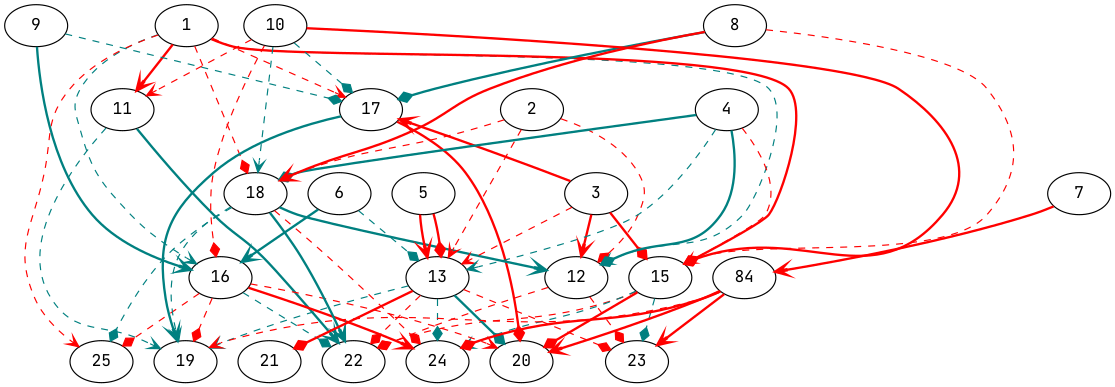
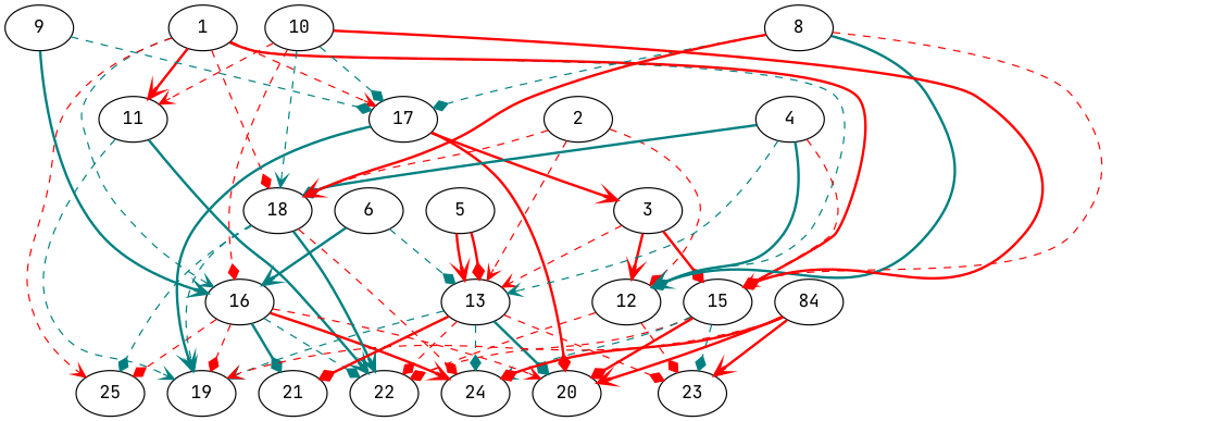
  digraph {
    fontname="JetBrains Mono"
    node [alpha=0.12 fontname="JetBrains Mono"]
    edge [arrowhead=vee color=red fontname="JetBrains Mono" style=dashed]
    1 [alpha=0.16 expect_size=7169024]
    11 [expect_size=10059776]
    12 [alpha=0.15 expect_size=46896128]
    15 [expect_size=13123584]
    16 [alpha=0.04 expect_size=6528000]
    17 [alpha=0.05 expect_size=36550656]
    18 [alpha=0.20 expect_size=35892224]
    25 [alpha=0.01 expect_size=18732032]
    19 [alpha=0.15 expect_size=12191744]
    22 [alpha=0.18 expect_size=33433600]
    23 [alpha=0.02 expect_size=22347776]
    20 [alpha=0.06 expect_size=24207360]
    24 [alpha=0.02 expect_size=8303616]
    21 [alpha=0.18 expect_size=52018176]
    2 [alpha=0.19 expect_size=24561664]
    13 [alpha=0.14 expect_size=43770880]
    3 [alpha=0.07 expect_size=13338624]
    4 [alpha=0.01 expect_size=45962240]
    5 [alpha=0.17 expect_size=46319616]
    6 [alpha=0.13 expect_size=40608768]
-   7 [alpha=0.20 expect_size=34118656]
    n22 [alpha=0.04 expect_size=11941888 label=84]
    8 [alpha=0.10 expect_size=26393600]
    9 [alpha=0.05 expect_size=19343360]
    10 [expect_size=10644480]
    1 -> 11 [style=bold]
    1 -> 12 [color=teal]
    1 -> 15 [arrowhead=diamond style=bold]
    1 -> 16 [color=teal]
    1 -> 17
    1 -> 18 [arrowhead=diamond]
    1 -> 25
    11 -> 19 [color=teal]
    11 -> 22 [color=teal style=bold]
    12 -> 22 [arrowhead=diamond]
    12 -> 23 [arrowhead=diamond]
    15 -> 22 [arrowhead=diamond]
    15 -> 23 [arrowhead=diamond color=teal]
    15 -> 20 [arrowhead=diamond style=bold]
    15 -> 24 [color=teal]
    16 -> 25 [arrowhead=diamond]
    16 -> 19 [arrowhead=diamond]
    16 -> 22 [arrowhead=diamond color=teal]
    16 -> 20
    16 -> 24 [style=bold]
+   16 -> 21 [arrowhead=diamond color=teal style=bold]
    17 -> 19 [color=teal style=bold]
    17 -> 20 [arrowhead=diamond style=bold]
    18 -> 25 [arrowhead=diamond color=teal]
    18 -> 19 [color=teal]
    18 -> 22 [color=teal style=bold]
    18 -> 24 [arrowhead=diamond]
    2 -> 12 [arrowhead=diamond]
    2 -> 18
    2 -> 13
    13 -> 19 [color=teal]
    13 -> 22 [arrowhead=diamond]
    13 -> 23 [arrowhead=diamond]
    13 -> 20 [arrowhead=diamond color=teal style=bold]
    13 -> 24 [arrowhead=diamond color=teal]
    13 -> 21 [arrowhead=diamond style=bold]
    3 -> 12 [style=bold]
    3 -> 15 [arrowhead=diamond style=bold]
-   3 -> 17 [style=bold]
+   17 -> 3 [style=bold]
    3 -> 13
    4 -> 12 [arrowhead=diamond color=teal style=bold]
    4 -> 15
    4 -> 18 [arrowhead=diamond color=teal style=bold]
    4 -> 13 [color=teal]
    5 -> 13 [style=bold]
    5 -> 13 [arrowhead=diamond style=bold]
    6 -> 16 [color=teal style=bold]
    6 -> 13 [arrowhead=diamond color=teal]
-   7 -> n22 [style=bold]
    n22 -> 19
    n22 -> 23 [style=bold]
    n22 -> 20 [style=bold]
    n22 -> 24 [arrowhead=diamond style=bold]
-   18 -> 12 [color=teal style=bold]
+   8 -> 12 [color=teal style=bold]
    8 -> 15 [arrowhead=diamond]
-   8 -> 17 [arrowhead=diamond color=teal style=bold]
+   8 -> 17 [arrowhead=diamond color=teal]
    8 -> 18 [style=bold]
    9 -> 16 [color=teal style=bold]
    9 -> 17 [arrowhead=diamond color=teal]
    10 -> 11
    10 -> 15 [arrowhead=diamond style=bold]
    10 -> 16 [arrowhead=diamond]
    10 -> 17 [arrowhead=diamond color=teal]
    10 -> 18 [color=teal]
  }
